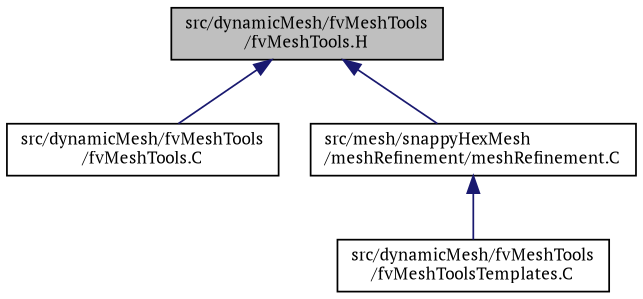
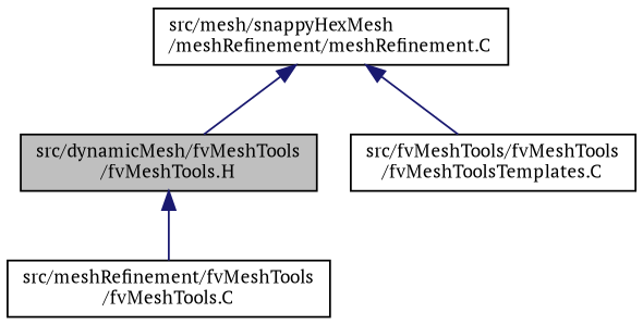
  digraph {
    fontname="PT Serif"
    node [color=black fontname="PT Serif" fontsize=10 shape=record]
    edge [color=midnightblue dir=back fontname="PT Serif" fontsize=10 labelfontname=Helvetica labelfontsize=10 style=solid]
    n1 [fillcolor=grey75 fontcolor=black height=0.2 label="src/dynamicMesh/fvMeshTools\l/fvMeshTools.H" style=filled width=0.4]
-   n2 [height=0.2 label="src/dynamicMesh/fvMeshTools\l/fvMeshTools.C" width=0.4]
+   n2 [height=0.2 label="src/meshRefinement/fvMeshTools\l/fvMeshTools.C" width=0.4]
    n3 [height=0.2 label="src/mesh/snappyHexMesh\l/meshRefinement/meshRefinement.C" width=0.4]
-   n4 [height=0.2 label="src/dynamicMesh/fvMeshTools\l/fvMeshToolsTemplates.C" width=0.4]
+   n4 [height=0.2 label="src/fvMeshTools/fvMeshTools\l/fvMeshToolsTemplates.C" width=0.4]
    n1 -> n2
-   n1 -> n3
+   n3 -> n1
    n3 -> n4
  }
